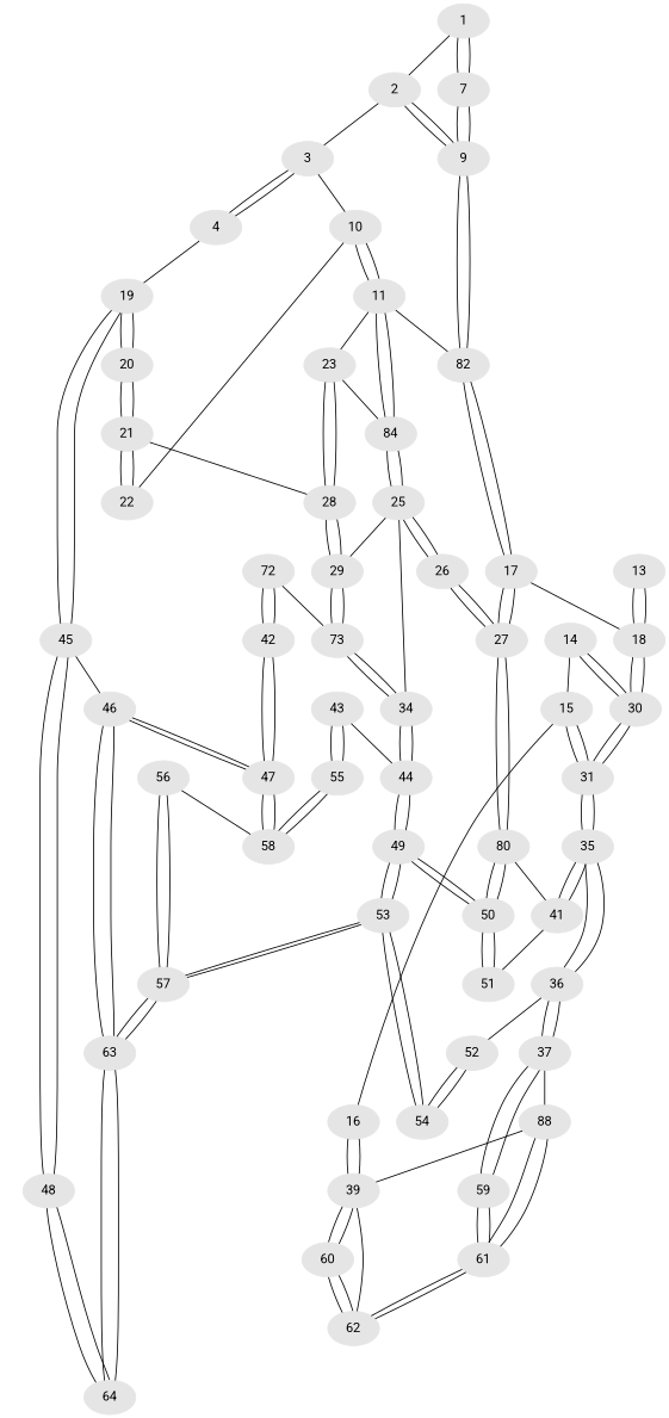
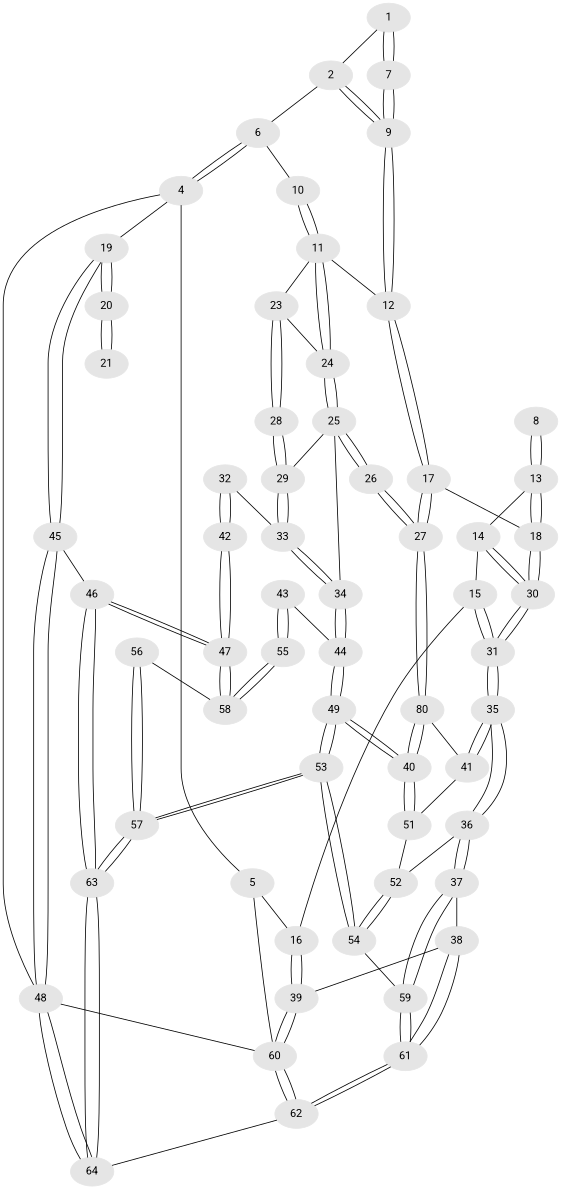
  graph {
    fontname=Roboto
    node [color=gray90 fontname=Roboto style=filled]
    edge [fontname=Roboto]
    1
    2
    7
-   3
+   3 [label=6]
    9
    4
    10
-   12 [label=82]
+   12
+   5
    19
    48
    11
-   22
    16
    60
    20
    45
    64
    39
    62
+   8
    13
    14
    18
    17
-   24 [label=84]
+   24
    23
    25
    27
    15
    30
    31
    35
    n34 [label=80]
    21
    46
    28
-   32 [label=72]
-   33 [label=73]
+   32
+   33
    42
    29
    26
    34
    44
    41
-   50
+   50 [label=40]
    36
    47
    49
    37
    52
    51
-   38 [label=88]
+   38
    59
    54
    61
    43
    55
    58
    53
    63
    57
    56
    1 -- 2
    1 -- 7
    1 -- 7
    2 -- 3
    2 -- 9
    2 -- 9
    7 -- 9
    7 -- 9
    3 -- 4
    3 -- 4
    3 -- 10
    9 -- 12
    9 -- 12
+   4 -- 5
    4 -- 19
+   4 -- 48
    10 -- 11
    10 -- 11
-   10 -- 22
    12 -- 17
    12 -- 17
+   5 -- 16
+   5 -- 60
    19 -- 20
    19 -- 20
    19 -- 45
    19 -- 45
+   48 -- 60
    48 -- 64
    48 -- 64
    11 -- 12
    11 -- 24
    11 -- 24
    11 -- 23
    16 -- 39
    16 -- 39
    60 -- 62
    60 -- 62
    20 -- 21
    20 -- 21
    45 -- 48
    45 -- 48
    45 -- 46
    39 -- 60
    39 -- 60
-   62 -- 39
+   62 -- 64
+   8 -- 13
+   8 -- 13
+   13 -- 14
    13 -- 18
    13 -- 18
    14 -- 15
    14 -- 30
    14 -- 30
    18 -- 30
    18 -- 30
    17 -- 18
    17 -- 27
    17 -- 27
    24 -- 25
    24 -- 25
    23 -- 24
    23 -- 28
    23 -- 28
    25 -- 29
    25 -- 26
    25 -- 26
    25 -- 34
    27 -- n34
    27 -- n34
    15 -- 16
    15 -- 31
    15 -- 31
    30 -- 31
    30 -- 31
    31 -- 35
    31 -- 35
    35 -- 41
    35 -- 41
    35 -- 36
    35 -- 36
    n34 -- 41
    n34 -- 50
    n34 -- 50
-   21 -- 22
-   21 -- 22
-   21 -- 28
    46 -- 47
    46 -- 47
    46 -- 63
    46 -- 63
    28 -- 29
    28 -- 29
    32 -- 33
    32 -- 42
    32 -- 42
    33 -- 34
    33 -- 34
    42 -- 47
    42 -- 47
    29 -- 33
    29 -- 33
    26 -- 27
    26 -- 27
    34 -- 44
    34 -- 44
    44 -- 49
    44 -- 49
    41 -- 51
    50 -- 51
    50 -- 51
    36 -- 37
    36 -- 37
    36 -- 52
    47 -- 58
    47 -- 58
    49 -- 50
    49 -- 50
    49 -- 53
    49 -- 53
    37 -- 38
    37 -- 59
    37 -- 59
    52 -- 54
    52 -- 54
+   51 -- 52
    38 -- 39
    38 -- 61
    38 -- 61
    59 -- 61
    59 -- 61
+   54 -- 59
    61 -- 62
    61 -- 62
    43 -- 44
    43 -- 55
    43 -- 55
    55 -- 58
    55 -- 58
    53 -- 54
    53 -- 54
    53 -- 57
    53 -- 57
    63 -- 64
    63 -- 64
    57 -- 63
    57 -- 63
    56 -- 58
    56 -- 57
    56 -- 57
  }
